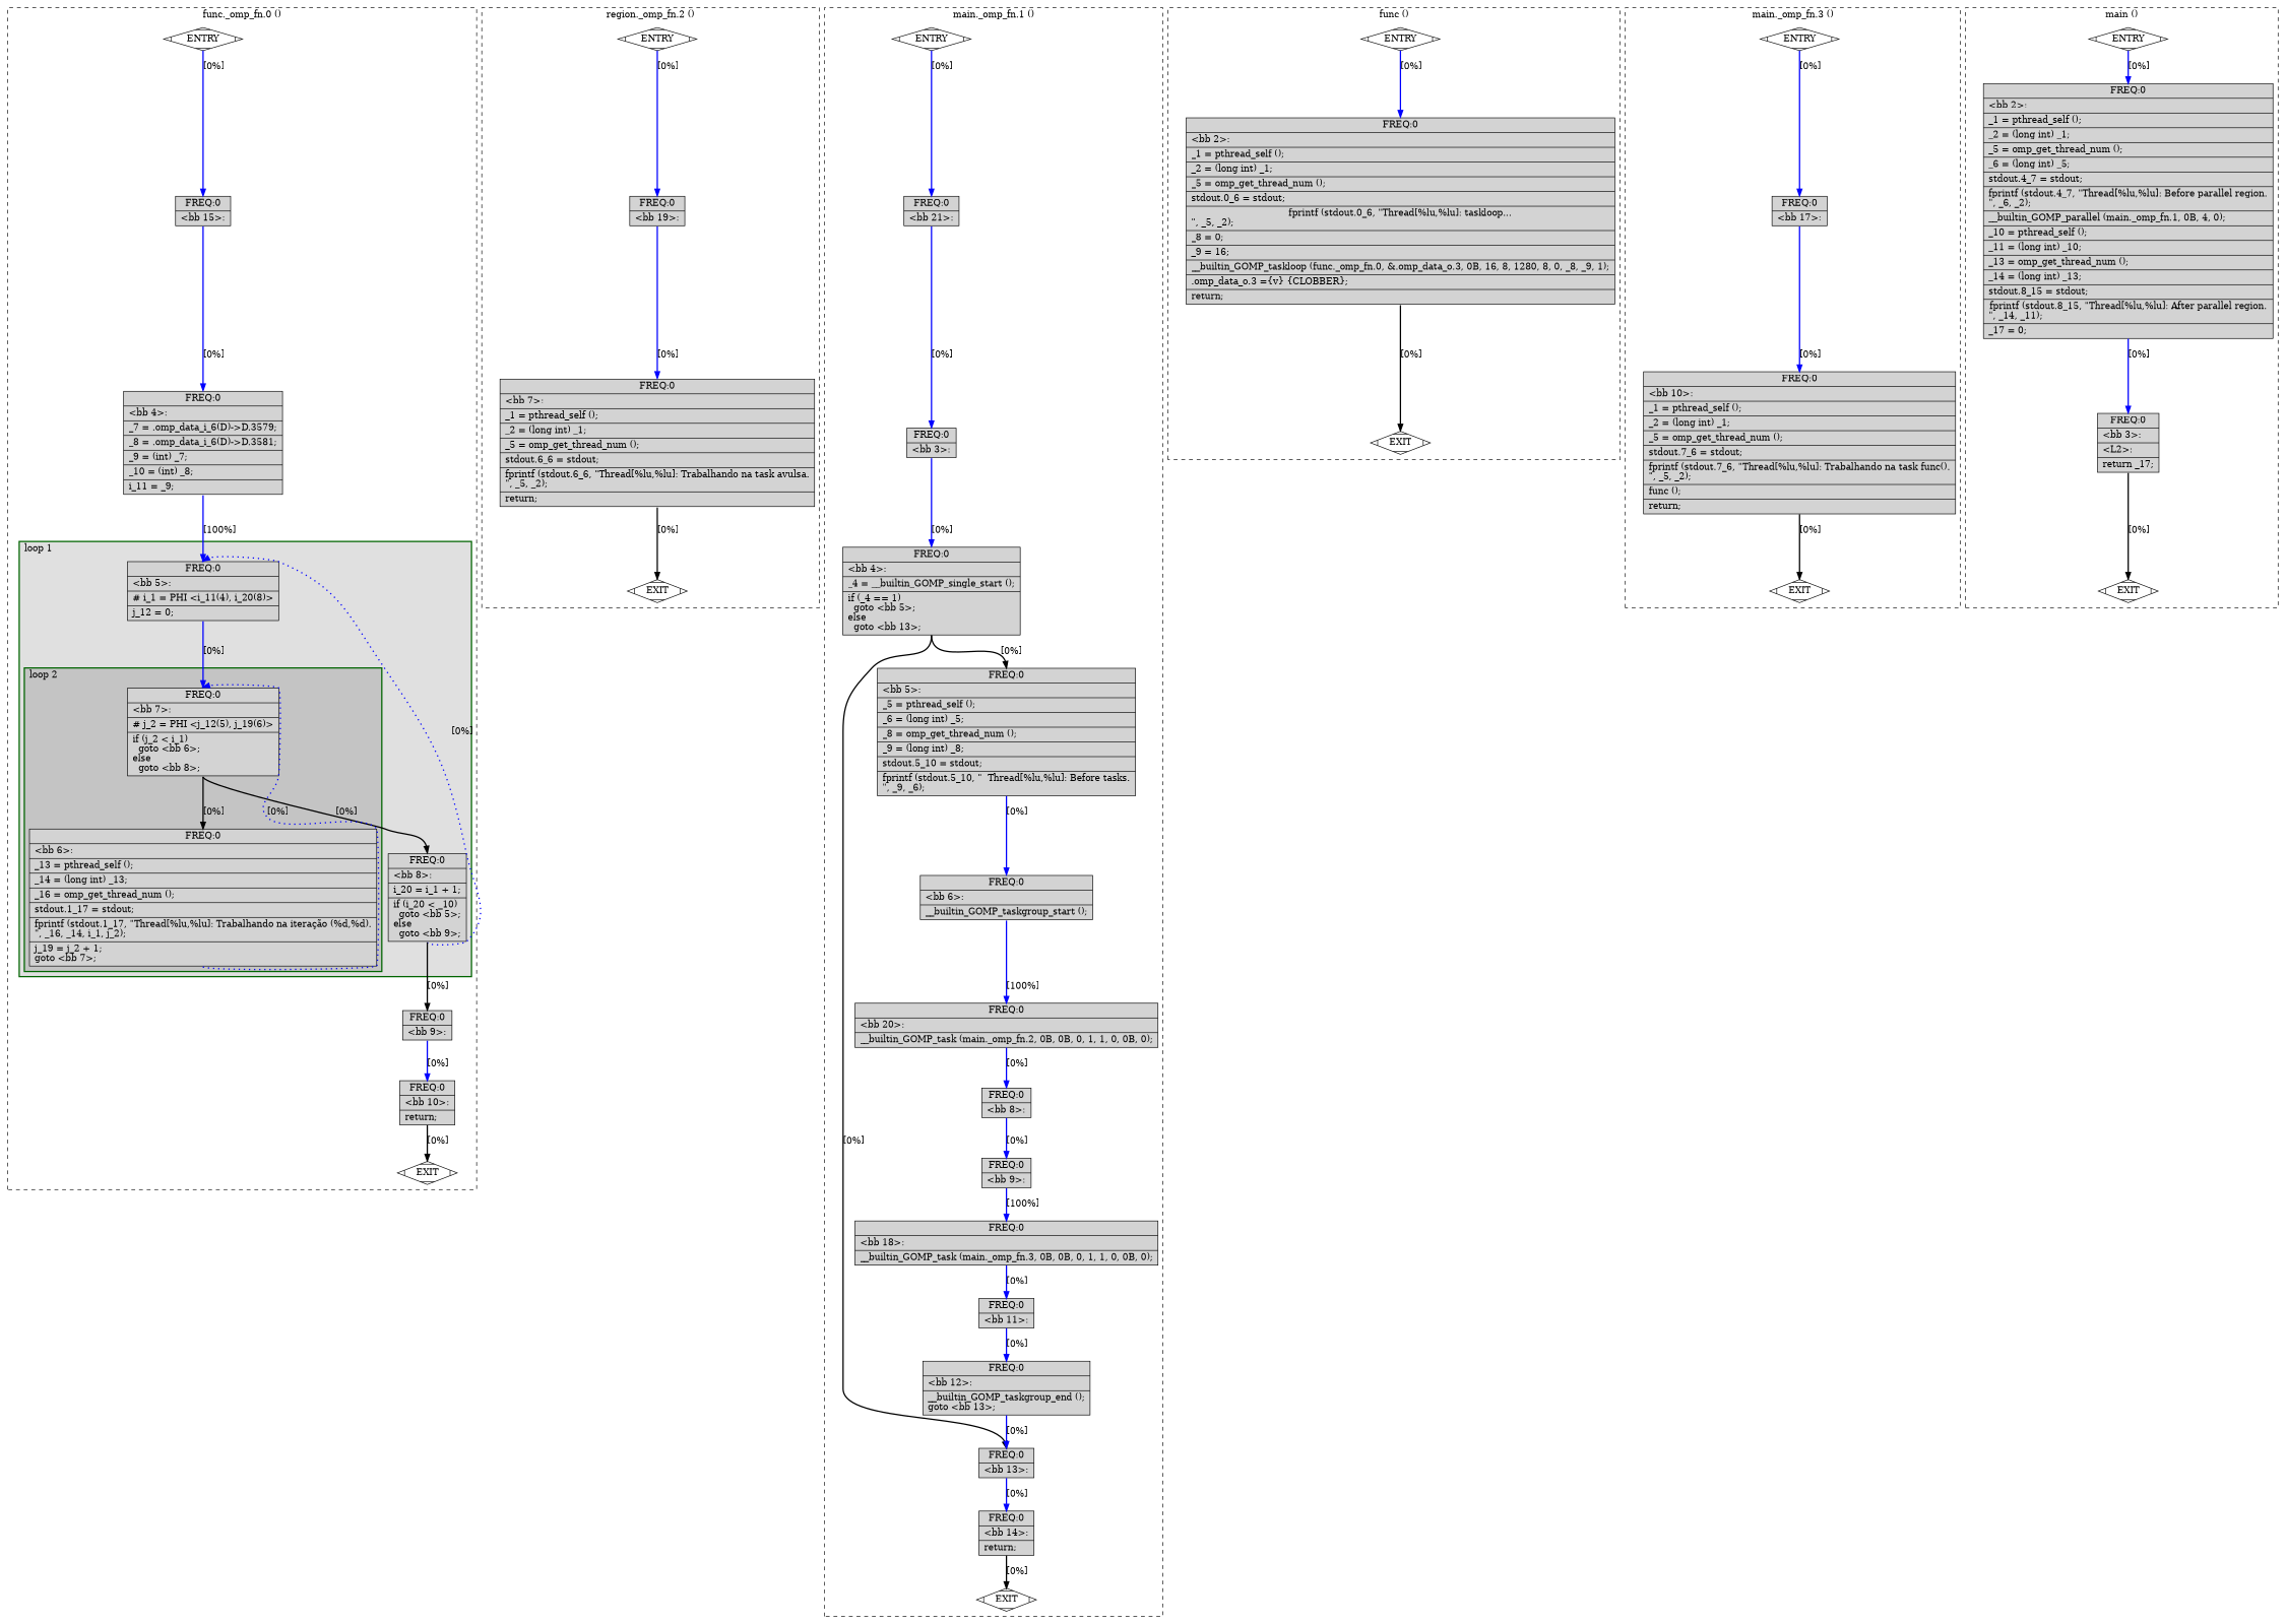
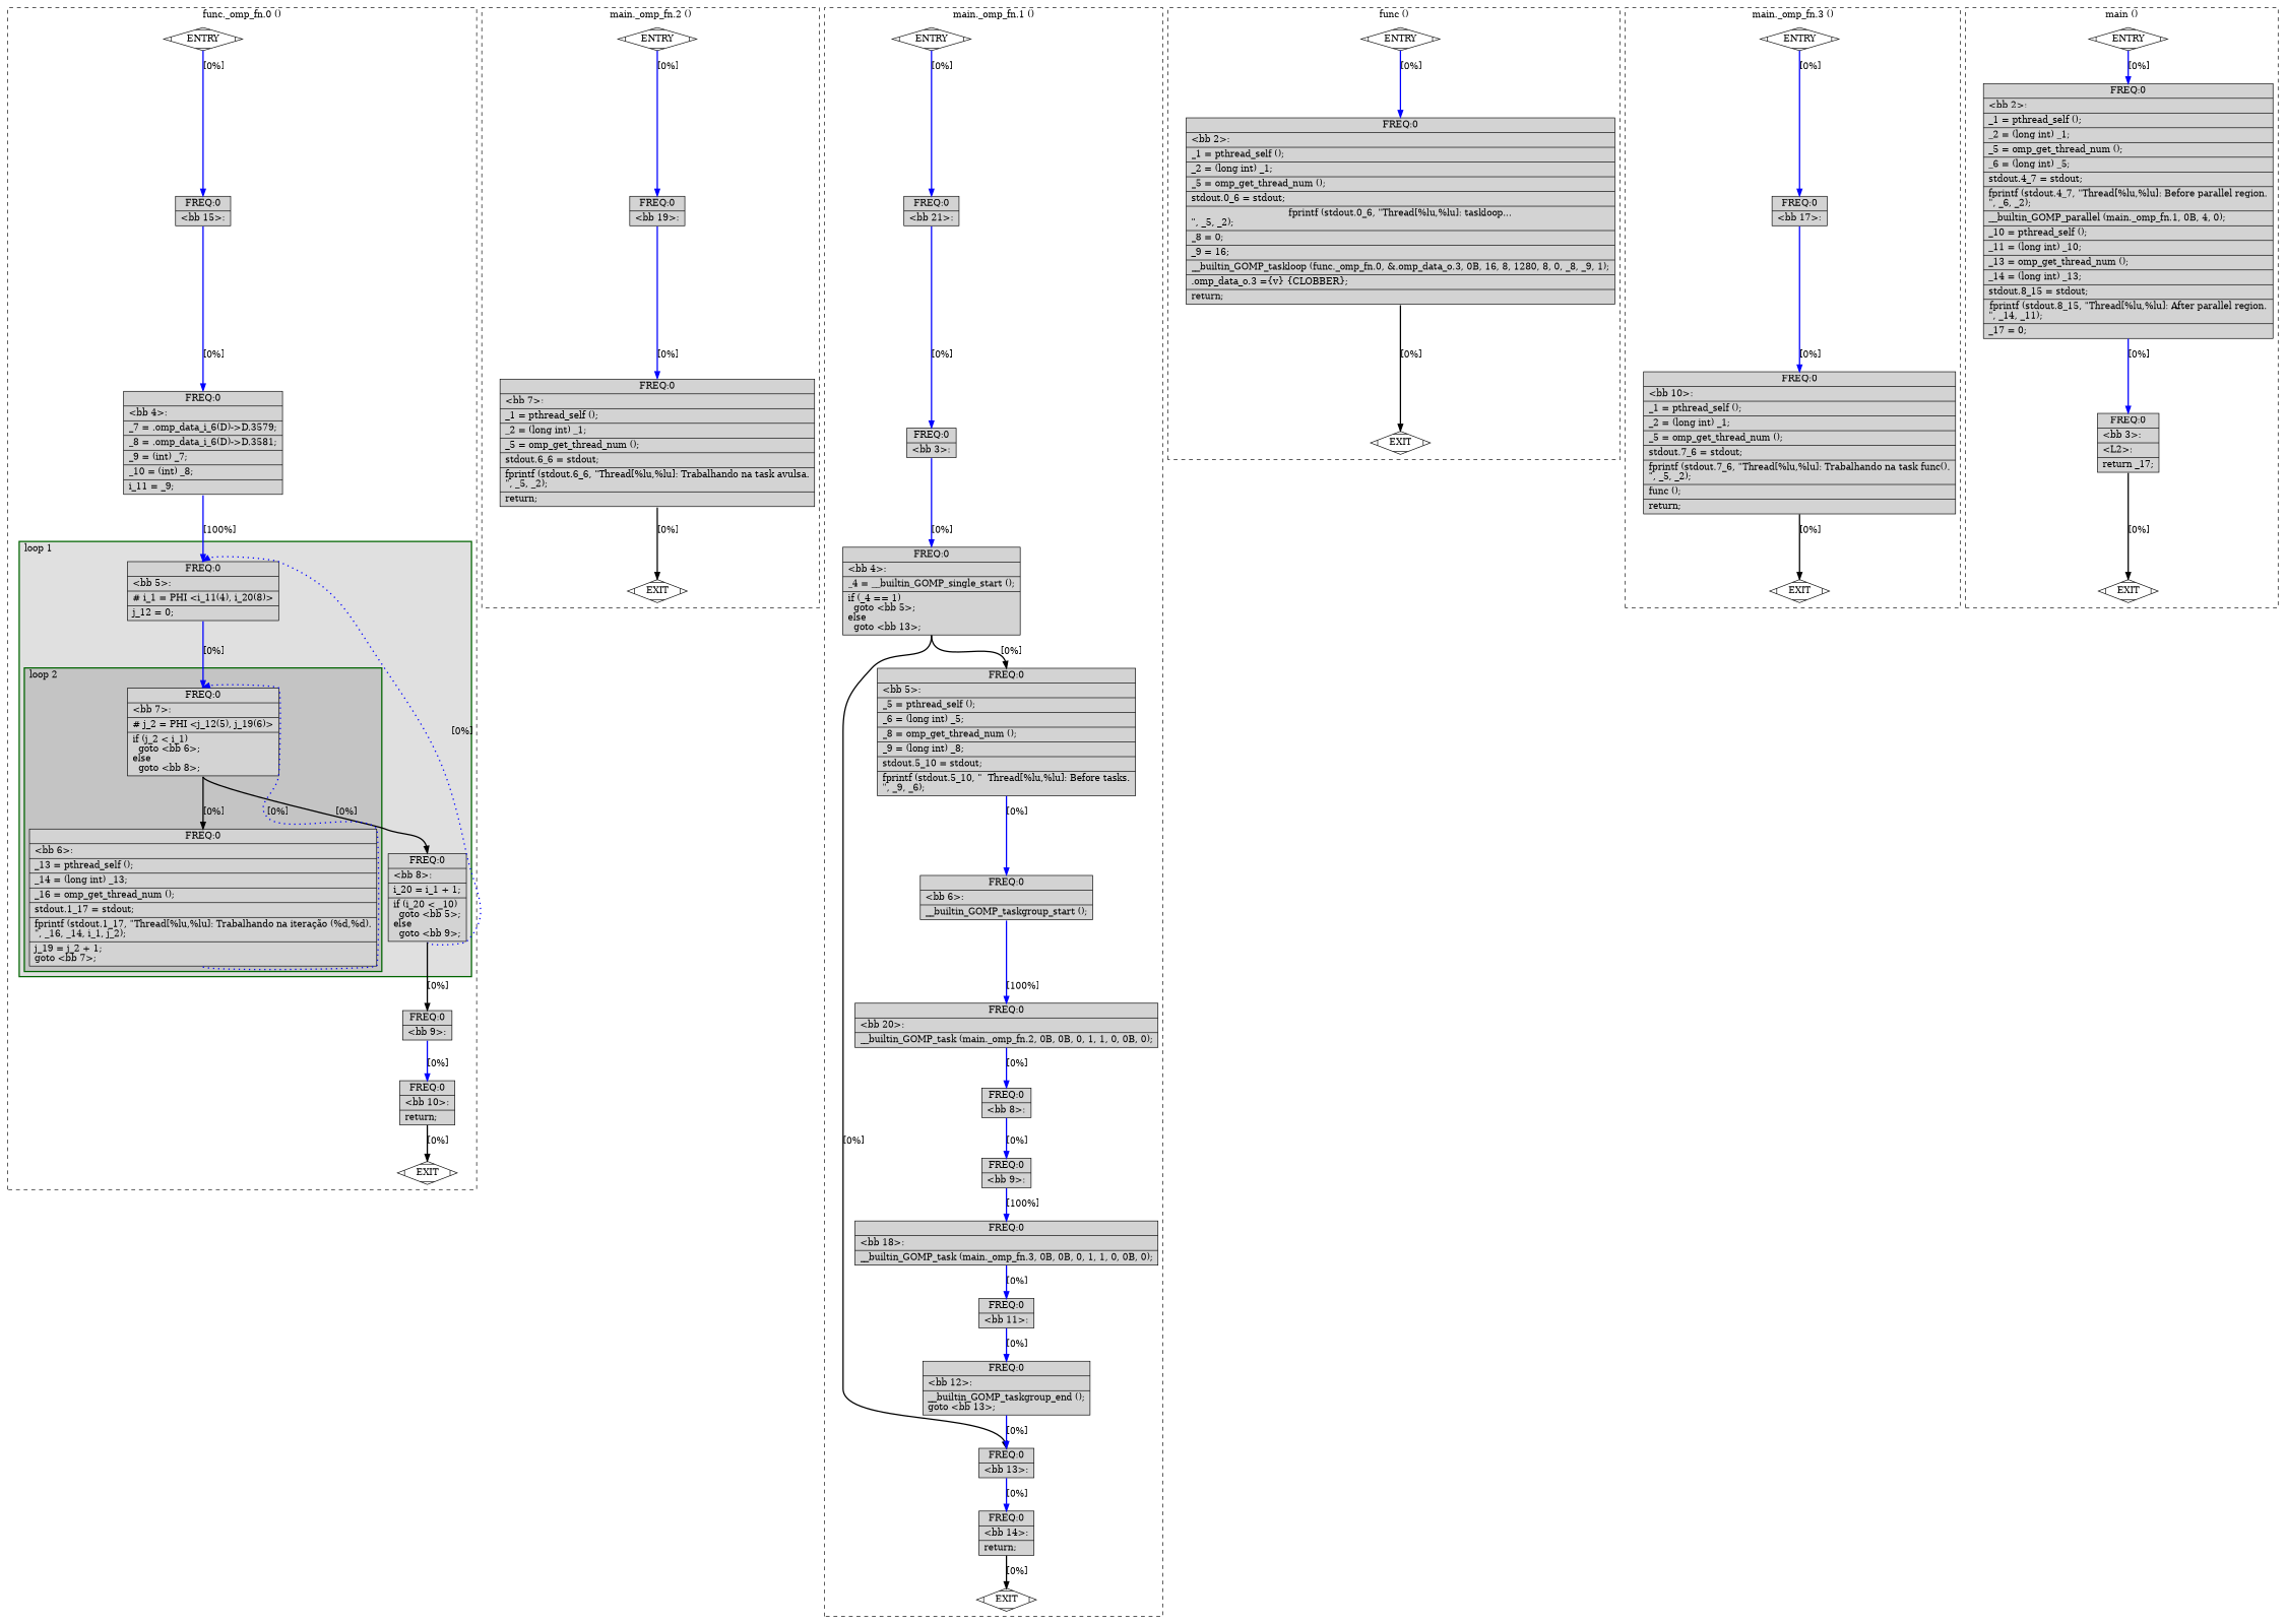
  digraph {
    node [fillcolor=lightgrey shape=record style=filled]
    edge [color=blue constraint=true headport=n style="solid,bold" tailport=s weight=100]
    n1 [label="{ FREQ:0 |\<bb\ 7\>:\l|#\ j_2\ =\ PHI\ \<j_12(5),\ j_19(6)\>\l|if\ (j_2\ \<\ i_1)\l\ \ goto\ \<bb\ 6\>;\lelse\l\ \ goto\ \<bb\ 8\>;\l}"]
    n2 [label="{ FREQ:0 |\<bb\ 6\>:\l|_13\ =\ pthread_self\ ();\l|_14\ =\ (long\ int)\ _13;\l|_16\ =\ omp_get_thread_num\ ();\l|stdout.1_17\ =\ stdout;\l|fprintf\ (stdout.1_17,\ \"Thread[%lu,%lu]:\ Trabalhando\ na\ iteração\ (%d,%d).\n\",\ _16,\ _14,\ i_1,\ j_2);\l|j_19\ =\ j_2\ +\ 1;\lgoto\ \<bb\ 7\>;\l}"]
    n3 [label="{ FREQ:0 |\<bb\ 5\>:\l|#\ i_1\ =\ PHI\ \<i_11(4),\ i_20(8)\>\l|j_12\ =\ 0;\l}"]
    n4 [label="{ FREQ:0 |\<bb\ 8\>:\l|i_20\ =\ i_1\ +\ 1;\l|if\ (i_20\ \<\ _10)\l\ \ goto\ \<bb\ 5\>;\lelse\l\ \ goto\ \<bb\ 9\>;\l}"]
    n5 [label="{ FREQ:0 |\<bb\ 9\>:\l}"]
    n6 [fillcolor=white label=ENTRY shape=Mdiamond]
    n7 [fillcolor=white label=EXIT shape=Mdiamond]
    n8 [label="{ FREQ:0 |\<bb\ 15\>:\l}"]
    n9 [label="{ FREQ:0 |\<bb\ 4\>:\l|_7\ =\ .omp_data_i_6(D)-\>D.3579;\l|_8\ =\ .omp_data_i_6(D)-\>D.3581;\l|_9\ =\ (int)\ _7;\l|_10\ =\ (int)\ _8;\l|i_11\ =\ _9;\l}"]
    n10 [label="{ FREQ:0 |\<bb\ 10\>:\l|return;\l}"]
    n11 [fillcolor=white label=ENTRY shape=Mdiamond]
    n12 [fillcolor=white label=EXIT shape=Mdiamond]
    n13 [label="{ FREQ:0 |\<bb\ 19\>:\l}"]
    n14 [label="{ FREQ:0 |\<bb\ 7\>:\l|_1\ =\ pthread_self\ ();\l|_2\ =\ (long\ int)\ _1;\l|_5\ =\ omp_get_thread_num\ ();\l|stdout.6_6\ =\ stdout;\l|fprintf\ (stdout.6_6,\ \"Thread[%lu,%lu]:\ Trabalhando\ na\ task\ avulsa.\n\",\ _5,\ _2);\l|return;\l}"]
    n15 [fillcolor=white label=ENTRY shape=Mdiamond]
    n16 [fillcolor=white label=EXIT shape=Mdiamond]
    n17 [label="{ FREQ:0 |\<bb\ 21\>:\l}"]
    n18 [label="{ FREQ:0 |\<bb\ 3\>:\l}"]
    n19 [label="{ FREQ:0 |\<bb\ 4\>:\l|_4\ =\ __builtin_GOMP_single_start\ ();\l|if\ (_4\ ==\ 1)\l\ \ goto\ \<bb\ 5\>;\lelse\l\ \ goto\ \<bb\ 13\>;\l}"]
    n20 [label="{ FREQ:0 |\<bb\ 13\>:\l}"]
    n21 [label="{ FREQ:0 |\<bb\ 5\>:\l|_5\ =\ pthread_self\ ();\l|_6\ =\ (long\ int)\ _5;\l|_8\ =\ omp_get_thread_num\ ();\l|_9\ =\ (long\ int)\ _8;\l|stdout.5_10\ =\ stdout;\l|fprintf\ (stdout.5_10,\ \"\ \ Thread[%lu,%lu]:\ Before\ tasks.\n\",\ _9,\ _6);\l}"]
    n22 [label="{ FREQ:0 |\<bb\ 14\>:\l|return;\l}"]
    n23 [label="{ FREQ:0 |\<bb\ 6\>:\l|__builtin_GOMP_taskgroup_start\ ();\l}"]
    n24 [label="{ FREQ:0 |\<bb\ 20\>:\l|__builtin_GOMP_task\ (main._omp_fn.2,\ 0B,\ 0B,\ 0,\ 1,\ 1,\ 0,\ 0B,\ 0);\l}"]
    n25 [label="{ FREQ:0 |\<bb\ 8\>:\l}"]
    n26 [label="{ FREQ:0 |\<bb\ 9\>:\l}"]
    n27 [label="{ FREQ:0 |\<bb\ 18\>:\l|__builtin_GOMP_task\ (main._omp_fn.3,\ 0B,\ 0B,\ 0,\ 1,\ 1,\ 0,\ 0B,\ 0);\l}"]
    n28 [label="{ FREQ:0 |\<bb\ 11\>:\l}"]
    n29 [label="{ FREQ:0 |\<bb\ 12\>:\l|__builtin_GOMP_taskgroup_end\ ();\lgoto\ \<bb\ 13\>;\l}"]
    n30 [fillcolor=white label=ENTRY shape=Mdiamond]
    n31 [fillcolor=white label=EXIT shape=Mdiamond]
    n32 [label="{ FREQ:0 |\<bb\ 2\>:\l|_1\ =\ pthread_self\ ();\l|_2\ =\ (long\ int)\ _1;\l|_5\ =\ omp_get_thread_num\ ();\l|stdout.0_6\ =\ stdout;\l|fprintf\ (stdout.0_6,\ \"Thread[%lu,%lu]:\ taskloop...\n\",\ _5,\ _2);\l|_8\ =\ 0;\l|_9\ =\ 16;\l|__builtin_GOMP_taskloop\ (func._omp_fn.0,\ &.omp_data_o.3,\ 0B,\ 16,\ 8,\ 1280,\ 8,\ 0,\ _8,\ _9,\ 1);\l|.omp_data_o.3\ =\{v\}\ \{CLOBBER\};\l|return;\l}"]
    n33 [fillcolor=white label=ENTRY shape=Mdiamond]
    n34 [fillcolor=white label=EXIT shape=Mdiamond]
    n35 [label="{ FREQ:0 |\<bb\ 17\>:\l}"]
    n36 [label="{ FREQ:0 |\<bb\ 10\>:\l|_1\ =\ pthread_self\ ();\l|_2\ =\ (long\ int)\ _1;\l|_5\ =\ omp_get_thread_num\ ();\l|stdout.7_6\ =\ stdout;\l|fprintf\ (stdout.7_6,\ \"Thread[%lu,%lu]:\ Trabalhando\ na\ task\ func().\n\",\ _5,\ _2);\l|func\ ();\l|return;\l}"]
    n37 [fillcolor=white label=ENTRY shape=Mdiamond]
    n38 [fillcolor=white label=EXIT shape=Mdiamond]
    n39 [label="{ FREQ:0 |\<bb\ 2\>:\l|_1\ =\ pthread_self\ ();\l|_2\ =\ (long\ int)\ _1;\l|_5\ =\ omp_get_thread_num\ ();\l|_6\ =\ (long\ int)\ _5;\l|stdout.4_7\ =\ stdout;\l|fprintf\ (stdout.4_7,\ \"Thread[%lu,%lu]:\ Before\ parallel\ region.\n\",\ _6,\ _2);\l|__builtin_GOMP_parallel\ (main._omp_fn.1,\ 0B,\ 4,\ 0);\l|_10\ =\ pthread_self\ ();\l|_11\ =\ (long\ int)\ _10;\l|_13\ =\ omp_get_thread_num\ ();\l|_14\ =\ (long\ int)\ _13;\l|stdout.8_15\ =\ stdout;\l|fprintf\ (stdout.8_15,\ \"Thread[%lu,%lu]:\ After\ parallel\ region.\n\",\ _14,\ _11);\l|_17\ =\ 0;\l}"]
    n40 [label="{ FREQ:0 |\<bb\ 3\>:\l|\<L2\>:\l|return\ _17;\l}"]
    subgraph cluster_1 {
      color=black
      label="func._omp_fn.0 ()"
      style=dashed
      n5
      n6
      n7
      n8
      n9
      n10
      subgraph cluster_2 {
        color=darkgreen
        fillcolor=grey88
        label="loop 1"
        labeljust=l
        penwidth=2
        style=filled
        n3
        n4
        subgraph cluster_3 {
          color=darkgreen
          fillcolor=grey77
          label="loop 2"
          labeljust=l
          penwidth=2
          style=filled
          n1
          n2
        }
      }
    }
    subgraph cluster_4 {
      color=black
-     label="region._omp_fn.2 ()"
+     label="main._omp_fn.2 ()"
      style=dashed
      n11
      n12
      n13
      n14
    }
    subgraph cluster_5 {
      color=black
      label="main._omp_fn.1 ()"
      style=dashed
      n15
      n16
      n17
      n18
      n19
      n20
      n21
      n22
      n23
      n24
      n25
      n26
      n27
      n28
      n29
    }
    subgraph cluster_6 {
      color=black
      label="func ()"
      style=dashed
      n30
      n31
      n32
    }
    subgraph cluster_7 {
      color=black
      label="main._omp_fn.3 ()"
      style=dashed
      n33
      n34
      n35
      n36
    }
    subgraph cluster_8 {
      color=black
      label="main ()"
      style=dashed
      n37
      n38
      n39
      n40
    }
    n1 -> n2 [color=black label="[0%]" weight=10]
    n1 -> n4 [color=black label="[0%]" weight=10]
    n2 -> n1 [constraint=false label="[0%]" style="dotted,bold" weight=10]
    n3 -> n1 [label="[0%]"]
    n4 -> n3 [constraint=false label="[0%]" style="dotted,bold" weight=10]
    n4 -> n5 [color=black label="[0%]" weight=10]
    n5 -> n10 [label="[0%]"]
    n6 -> n7 [style=invis color="" weight=""]
    n6 -> n8 [label="[0%]"]
    n8 -> n9 [label="[0%]"]
    n9 -> n3 [label="[100%]"]
    n10 -> n7 [color=black label="[0%]" weight=10]
    n11 -> n12 [style=invis color="" weight=""]
    n11 -> n13 [label="[0%]"]
    n13 -> n14 [label="[0%]"]
    n14 -> n12 [color=black label="[0%]" weight=10]
    n15 -> n16 [style=invis color="" weight=""]
    n15 -> n17 [label="[0%]"]
    n17 -> n18 [label="[0%]"]
    n18 -> n19 [label="[0%]"]
    n19 -> n20 [color=black label="[0%]" weight=10]
    n19 -> n21 [color=black label="[0%]" weight=10]
    n20 -> n22 [label="[0%]"]
    n21 -> n23 [label="[0%]"]
    n22 -> n16 [color=black label="[0%]" weight=10]
    n23 -> n24 [label="[100%]"]
    n24 -> n25 [label="[0%]"]
    n25 -> n26 [label="[0%]"]
    n26 -> n27 [label="[100%]"]
    n27 -> n28 [label="[0%]"]
    n28 -> n29 [label="[0%]"]
    n29 -> n20 [label="[0%]"]
    n30 -> n31 [style=invis color="" weight=""]
    n30 -> n32 [label="[0%]"]
    n32 -> n31 [color=black label="[0%]" weight=10]
    n33 -> n34 [style=invis color="" weight=""]
    n33 -> n35 [label="[0%]"]
    n35 -> n36 [label="[0%]"]
    n36 -> n34 [color=black label="[0%]" weight=10]
    n37 -> n38 [style=invis color="" weight=""]
    n37 -> n39 [label="[0%]"]
    n39 -> n40 [label="[0%]"]
    n40 -> n38 [color=black label="[0%]" weight=10]
  }
